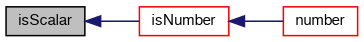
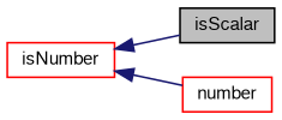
  digraph {
    rankdir=LR
    node [color=red fontname=FreeSans fontsize=10 shape=record]
    edge [color=midnightblue dir=back fontname=FreeSans fontsize=10 labelfontname=FreeSans labelfontsize=10 style=solid]
    n1 [color=black fillcolor=grey75 fontcolor=black height=0.2 label=isScalar style=filled width=0.4]
    n2 [height=0.2 label=isNumber width=0.4]
    n3 [height=0.2 label=number width=0.4]
-   n1 -> n2
+   n2 -> n1
    n2 -> n3
  }
